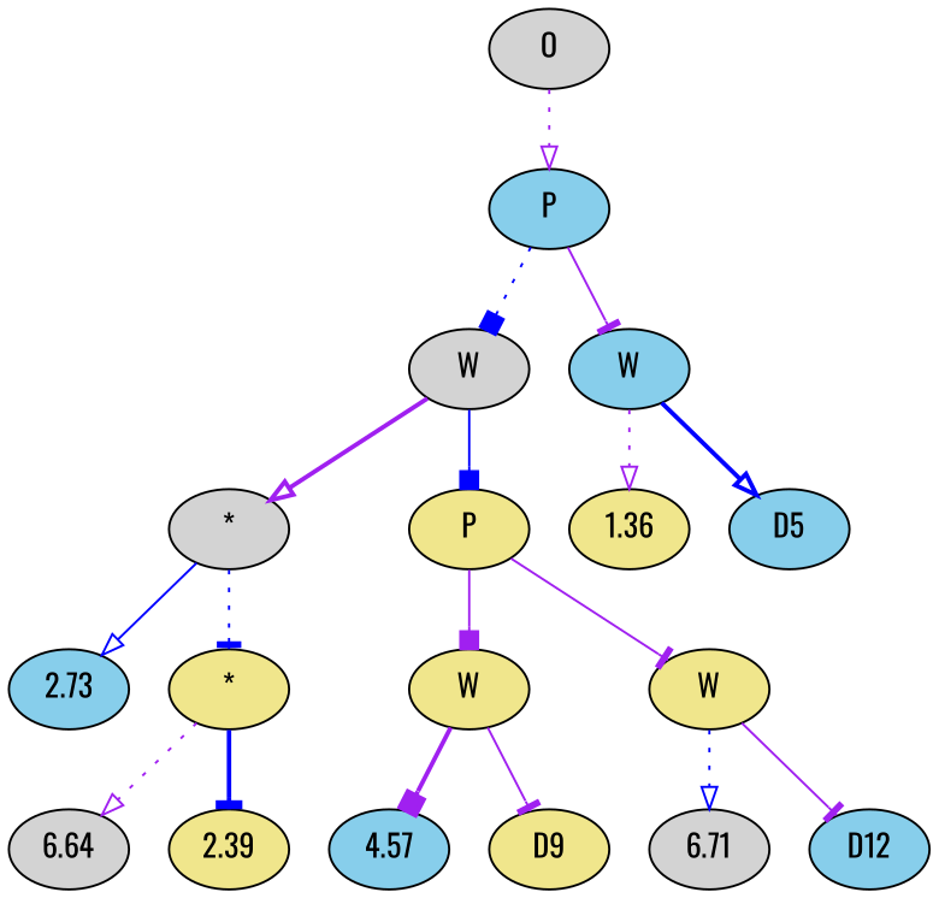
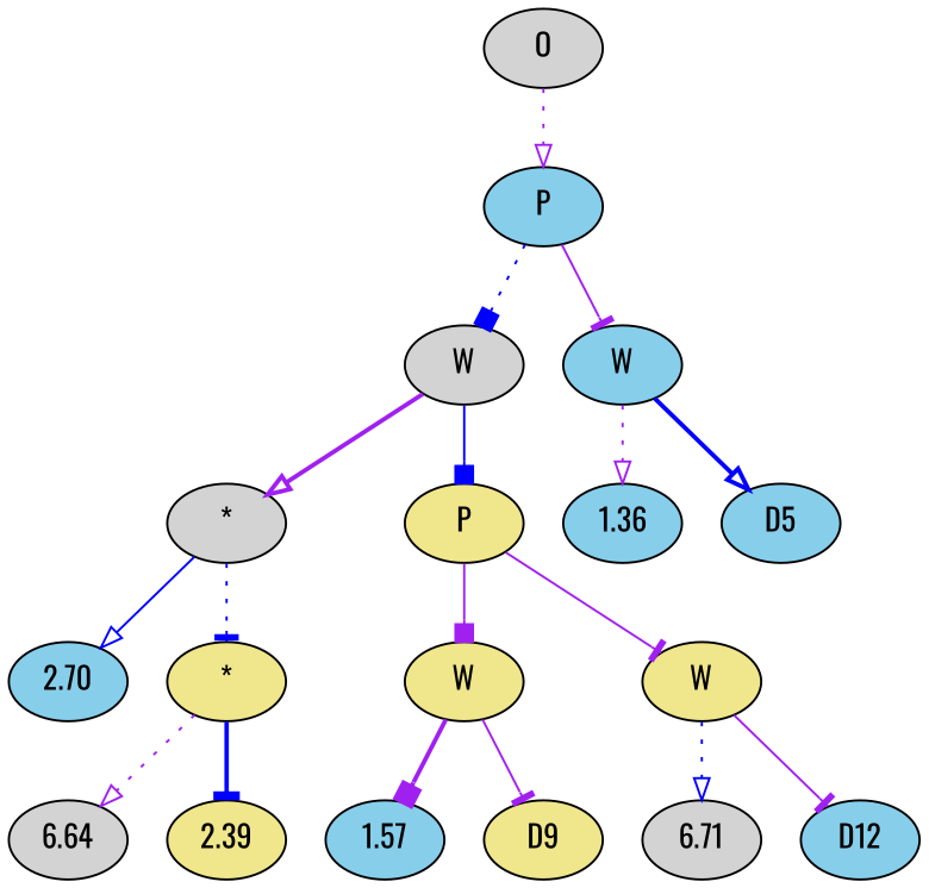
  digraph {
    fontname=Oswald
    node [fillcolor=skyblue fontname=Oswald style=filled]
    edge [arrowhead=onormal color=purple fontname=Oswald style=solid]
    n1 [fillcolor=lightgrey label=O]
    n2 [label=P]
    n3 [fillcolor=lightgrey label=W]
    n4 [label=W]
    n5 [fillcolor=lightgrey label="*"]
    n6 [fillcolor=khaki label=P]
-   n7 [fillcolor=khaki label=1.36]
+   n7 [label=1.36]
    n8 [label=D5]
-   n9 [label=2.73]
+   n9 [label=2.70]
    n10 [fillcolor=khaki label="*"]
    n11 [fillcolor=khaki label=W]
    n12 [fillcolor=khaki label=W]
    n13 [fillcolor=lightgrey label=6.64]
    n14 [fillcolor=khaki label=2.39]
-   n15 [label=4.57]
+   n15 [label=1.57]
    n16 [fillcolor=khaki label=D9]
    n17 [fillcolor=lightgrey label=6.71]
    n18 [label=D12]
    n1 -> n2 [style=dotted]
    n2 -> n3 [arrowhead=box color=blue style=dotted]
    n2 -> n4 [arrowhead=tee]
    n3 -> n5 [style=bold]
    n3 -> n6 [arrowhead=box color=blue]
    n4 -> n7 [style=dotted]
    n4 -> n8 [color=blue style=bold]
    n5 -> n9 [color=blue]
    n5 -> n10 [arrowhead=tee color=blue style=dotted]
    n6 -> n11 [arrowhead=box]
    n6 -> n12 [arrowhead=tee]
    n10 -> n13 [style=dotted]
    n10 -> n14 [arrowhead=tee color=blue style=bold]
    n11 -> n15 [arrowhead=box style=bold]
    n11 -> n16 [arrowhead=tee]
    n12 -> n17 [color=blue style=dotted]
    n12 -> n18 [arrowhead=tee]
  }
